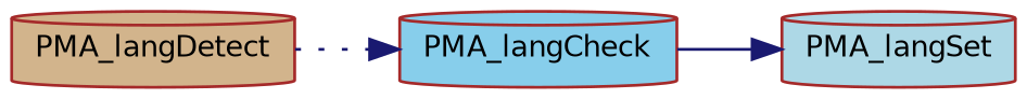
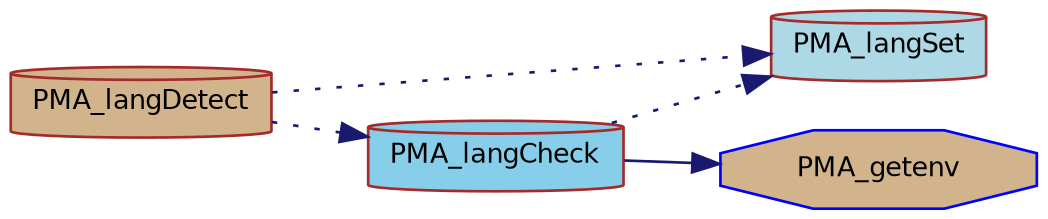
  digraph {
    rankdir=LR
    node [color=brown fillcolor=tan fontname=Helvetica fontsize=10 shape=cylinder style=filled]
    edge [color=midnightblue fontname=Helvetica fontsize=10 labelfontname=Helvetica labelfontsize=10 style=solid]
    n1 [fillcolor=skyblue fontcolor=black height=0.2 label=PMA_langCheck width=0.4]
    n2 [fillcolor=lightblue height=0.2 label=PMA_langSet width=0.4]
+   n3 [color=blue height=0.2 label=PMA_getenv shape=octagon width=0.4]
    n4 [height=0.2 label=PMA_langDetect width=0.4]
-   n1 -> n2
+   n1 -> n2 [style=dotted]
+   n1 -> n3
    n4 -> n1 [style=dotted]
+   n4 -> n2 [style=dotted]
  }
